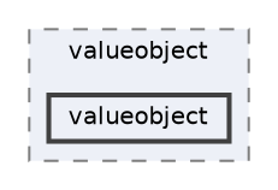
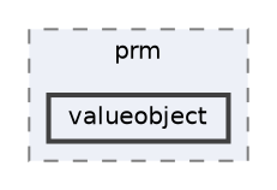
  digraph {
    compound=true
    n1 [color=grey25 fillcolor="#edf0f7" fontname=Helvetica fontsize=10 height=0.2 label=valueobject shape=box style="filled,bold" width=0.4]
    subgraph cluster_1 {
      bgcolor="#edf0f7"
      fontname=Helvetica
      fontsize=10
-     label=valueobject
+     label=prm
      pencolor=grey50
      style="filled,dashed"
      n1
    }
  }
